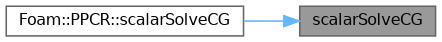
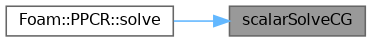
  digraph {
    rankdir=RL
    node [fontname=Helvetica fontsize=10 shape=box style=filled]
    n1 [color=gray40 fillcolor=grey60 fontcolor=black height=0.2 label=scalarSolveCG width=0.4]
-   n2 [color=grey40 fillcolor=white height=0.2 label="Foam::PPCR::scalarSolveCG" width=0.4]
+   n2 [color=grey40 fillcolor=white height=0.2 label="Foam::PPCR::solve" width=0.4]
    n1 -> n2 [color=steelblue1 dir=back fontname=Helvetica fontsize=10 labelfontname=Helvetica labelfontsize=10 style=solid]
  }
